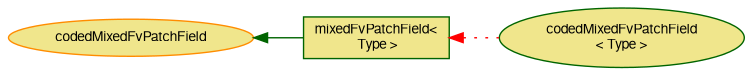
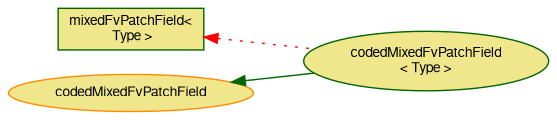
  digraph {
    rankdir=LR
    node [color=darkgreen fillcolor=khaki fontname=FreeSans fontsize=10 shape=ellipse style=filled]
    edge [dir=back fontname=FreeSans fontsize=10 labelfontname=FreeSans labelfontsize=10]
    n1 [fontcolor=black height=0.2 label="codedMixedFvPatchField\l\< Type \>" width=0.4]
    n2 [height=0.2 label="mixedFvPatchField\<\l Type \>" shape=box width=0.4]
    n3 [color=darkorange height=0.2 label=codedMixedFvPatchField width=0.4]
    n2 -> n1 [color=red style=dotted]
-   n3 -> n2 [color=darkgreen style=solid]
+   n3 -> n1 [color=darkgreen style=solid]
  }
